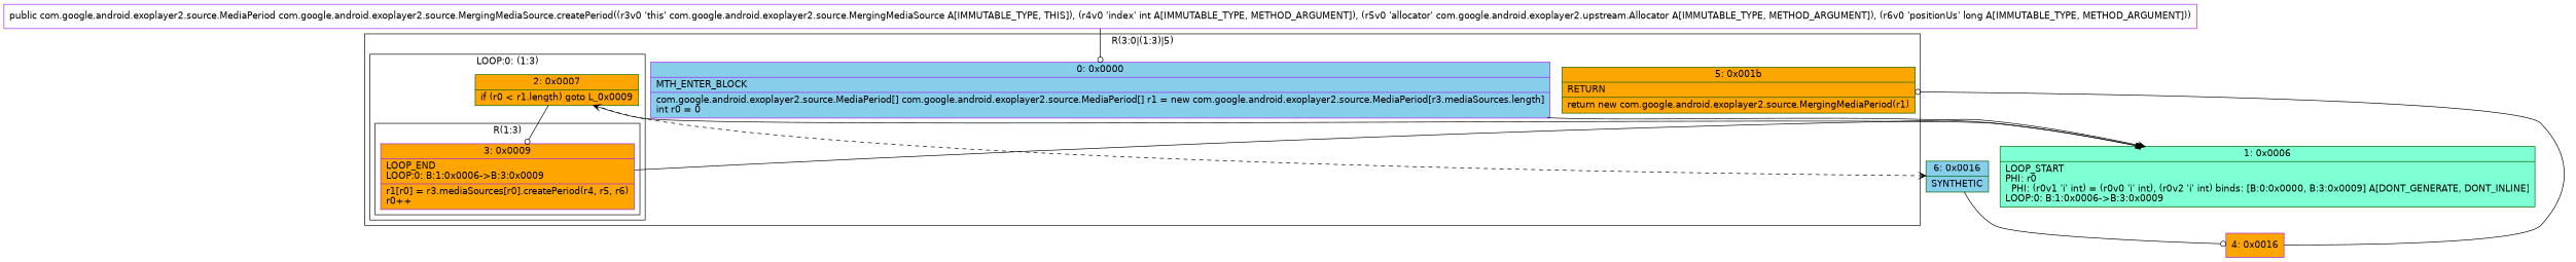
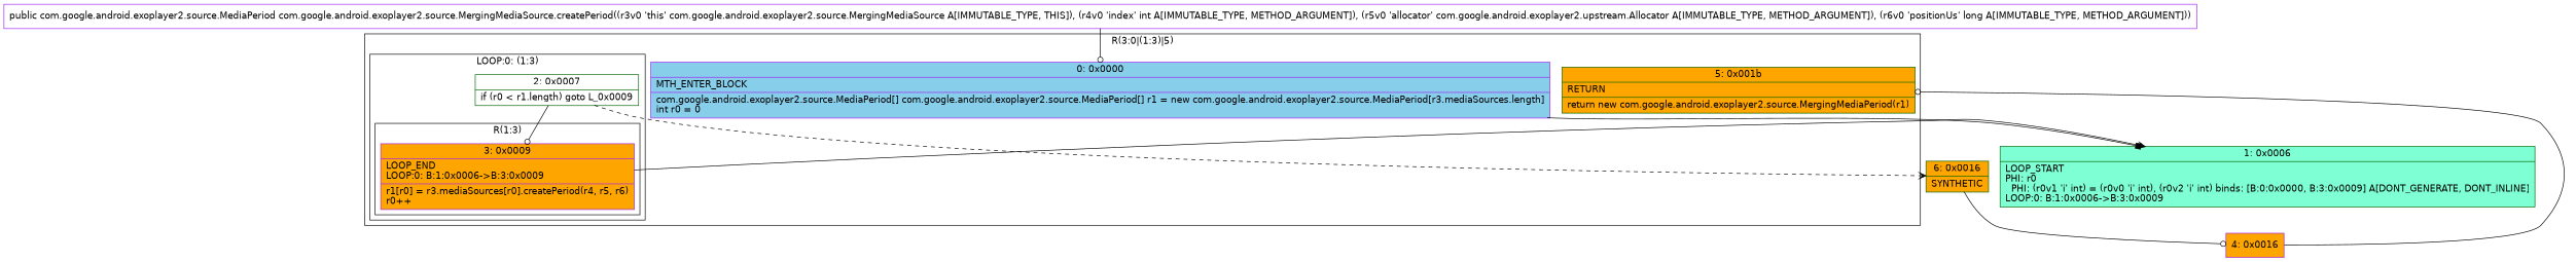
  digraph {
    fontname="DejaVu Sans"
    node [color=purple fillcolor=orange fontname="DejaVu Sans" shape=record style=filled]
    edge [arrowhead=odot fontname="DejaVu Sans"]
    n1 [label="{3\:\ 0x0009|LOOP_END\lLOOP:0: B:1:0x0006\-\>B:3:0x0009\l|r1[r0] = r3.mediaSources[r0].createPeriod(r4, r5, r6)\lr0++\l}"]
-   n2 [color=darkgreen label="{2\:\ 0x0007|if (r0 \< r1.length) goto L_0x0009\l}"]
+   n2 [color=darkgreen fillcolor=white label="{2\:\ 0x0007|if (r0 \< r1.length) goto L_0x0009\l}"]
    n3 [fillcolor=skyblue label="{0\:\ 0x0000|MTH_ENTER_BLOCK\l|com.google.android.exoplayer2.source.MediaPeriod[] com.google.android.exoplayer2.source.MediaPeriod[] r1 = new com.google.android.exoplayer2.source.MediaPeriod[r3.mediaSources.length]\lint r0 = 0\l}"]
    n4 [color=darkgreen label="{5\:\ 0x001b|RETURN\l|return new com.google.android.exoplayer2.source.MergingMediaPeriod(r1)\l}"]
    n5 [color=darkgreen fillcolor=aquamarine label="{1\:\ 0x0006|LOOP_START\lPHI: r0 \l  PHI: (r0v1 'i' int) = (r0v0 'i' int), (r0v2 'i' int) binds: [B:0:0x0000, B:3:0x0009] A[DONT_GENERATE, DONT_INLINE]\lLOOP:0: B:1:0x0006\-\>B:3:0x0009\l}"]
-   n6 [color=darkgreen fillcolor=skyblue label="{6\:\ 0x0016|SYNTHETIC\l}"]
+   n6 [color=darkgreen label="{6\:\ 0x0016|SYNTHETIC\l}"]
    n7 [label="{4\:\ 0x0016}"]
    n8 [fillcolor=white label="{public com.google.android.exoplayer2.source.MediaPeriod com.google.android.exoplayer2.source.MergingMediaSource.createPeriod((r3v0 'this' com.google.android.exoplayer2.source.MergingMediaSource A[IMMUTABLE_TYPE, THIS]), (r4v0 'index' int A[IMMUTABLE_TYPE, METHOD_ARGUMENT]), (r5v0 'allocator' com.google.android.exoplayer2.upstream.Allocator A[IMMUTABLE_TYPE, METHOD_ARGUMENT]), (r6v0 'positionUs' long A[IMMUTABLE_TYPE, METHOD_ARGUMENT])) }"]
    subgraph cluster_1 {
      label="R(3:0|(1:3)|5)"
      n3
      n4
      subgraph cluster_2 {
        label="LOOP:0: (1:3)"
        n2
        subgraph cluster_3 {
          label="R(1:3)"
          n1
        }
      }
    }
    n1 -> n5 [arrowhead=vee]
    n2 -> n1
    n2 -> n6 [arrowhead=vee style=dashed]
    n3 -> n5 [arrowhead=box]
-   n5 -> n2 [arrowhead=vee]
    n6 -> n7
    n7 -> n4
    n8 -> n3
  }
